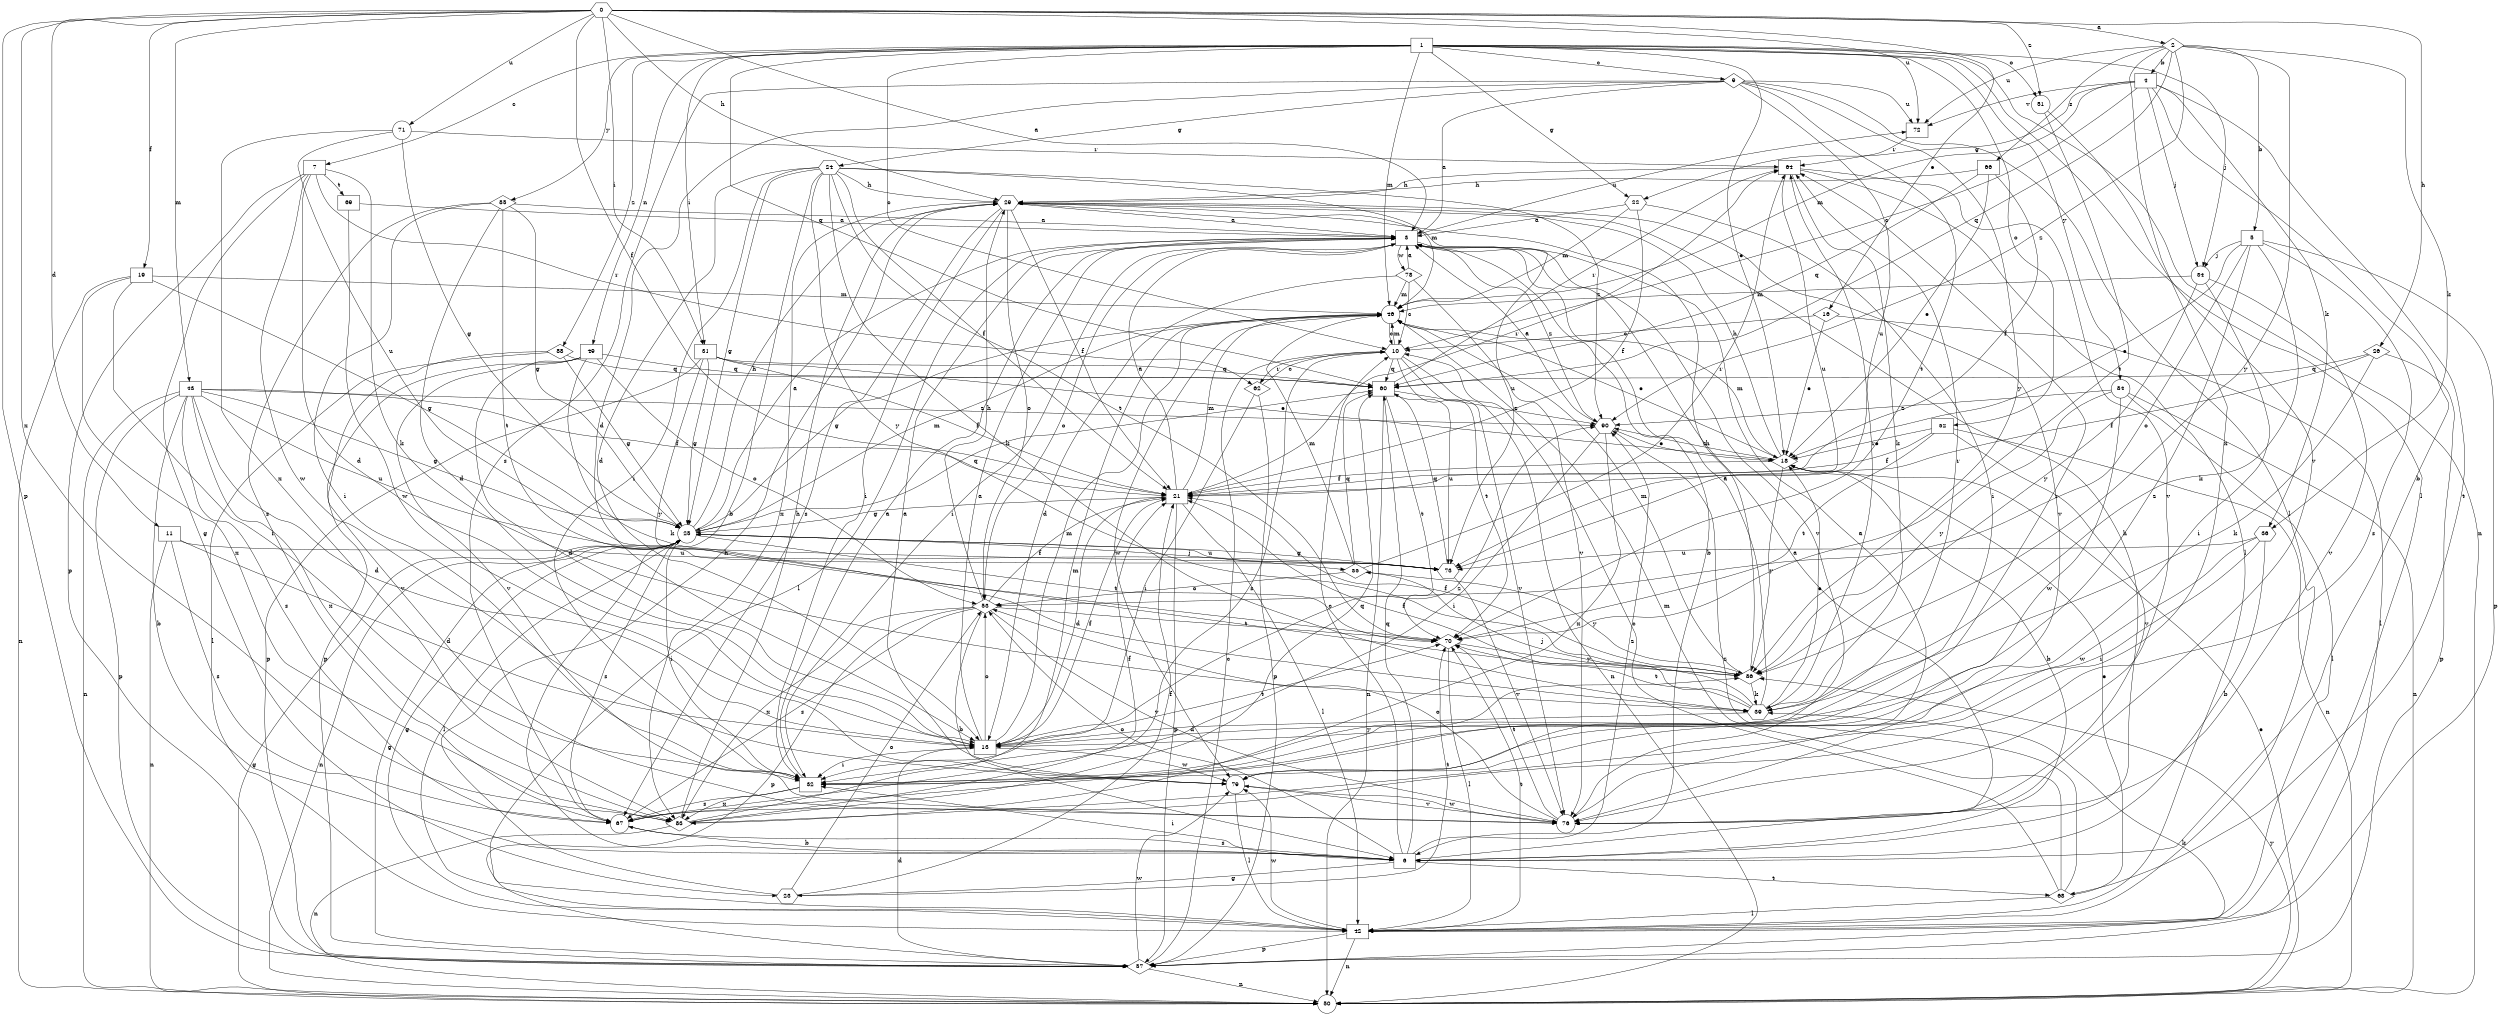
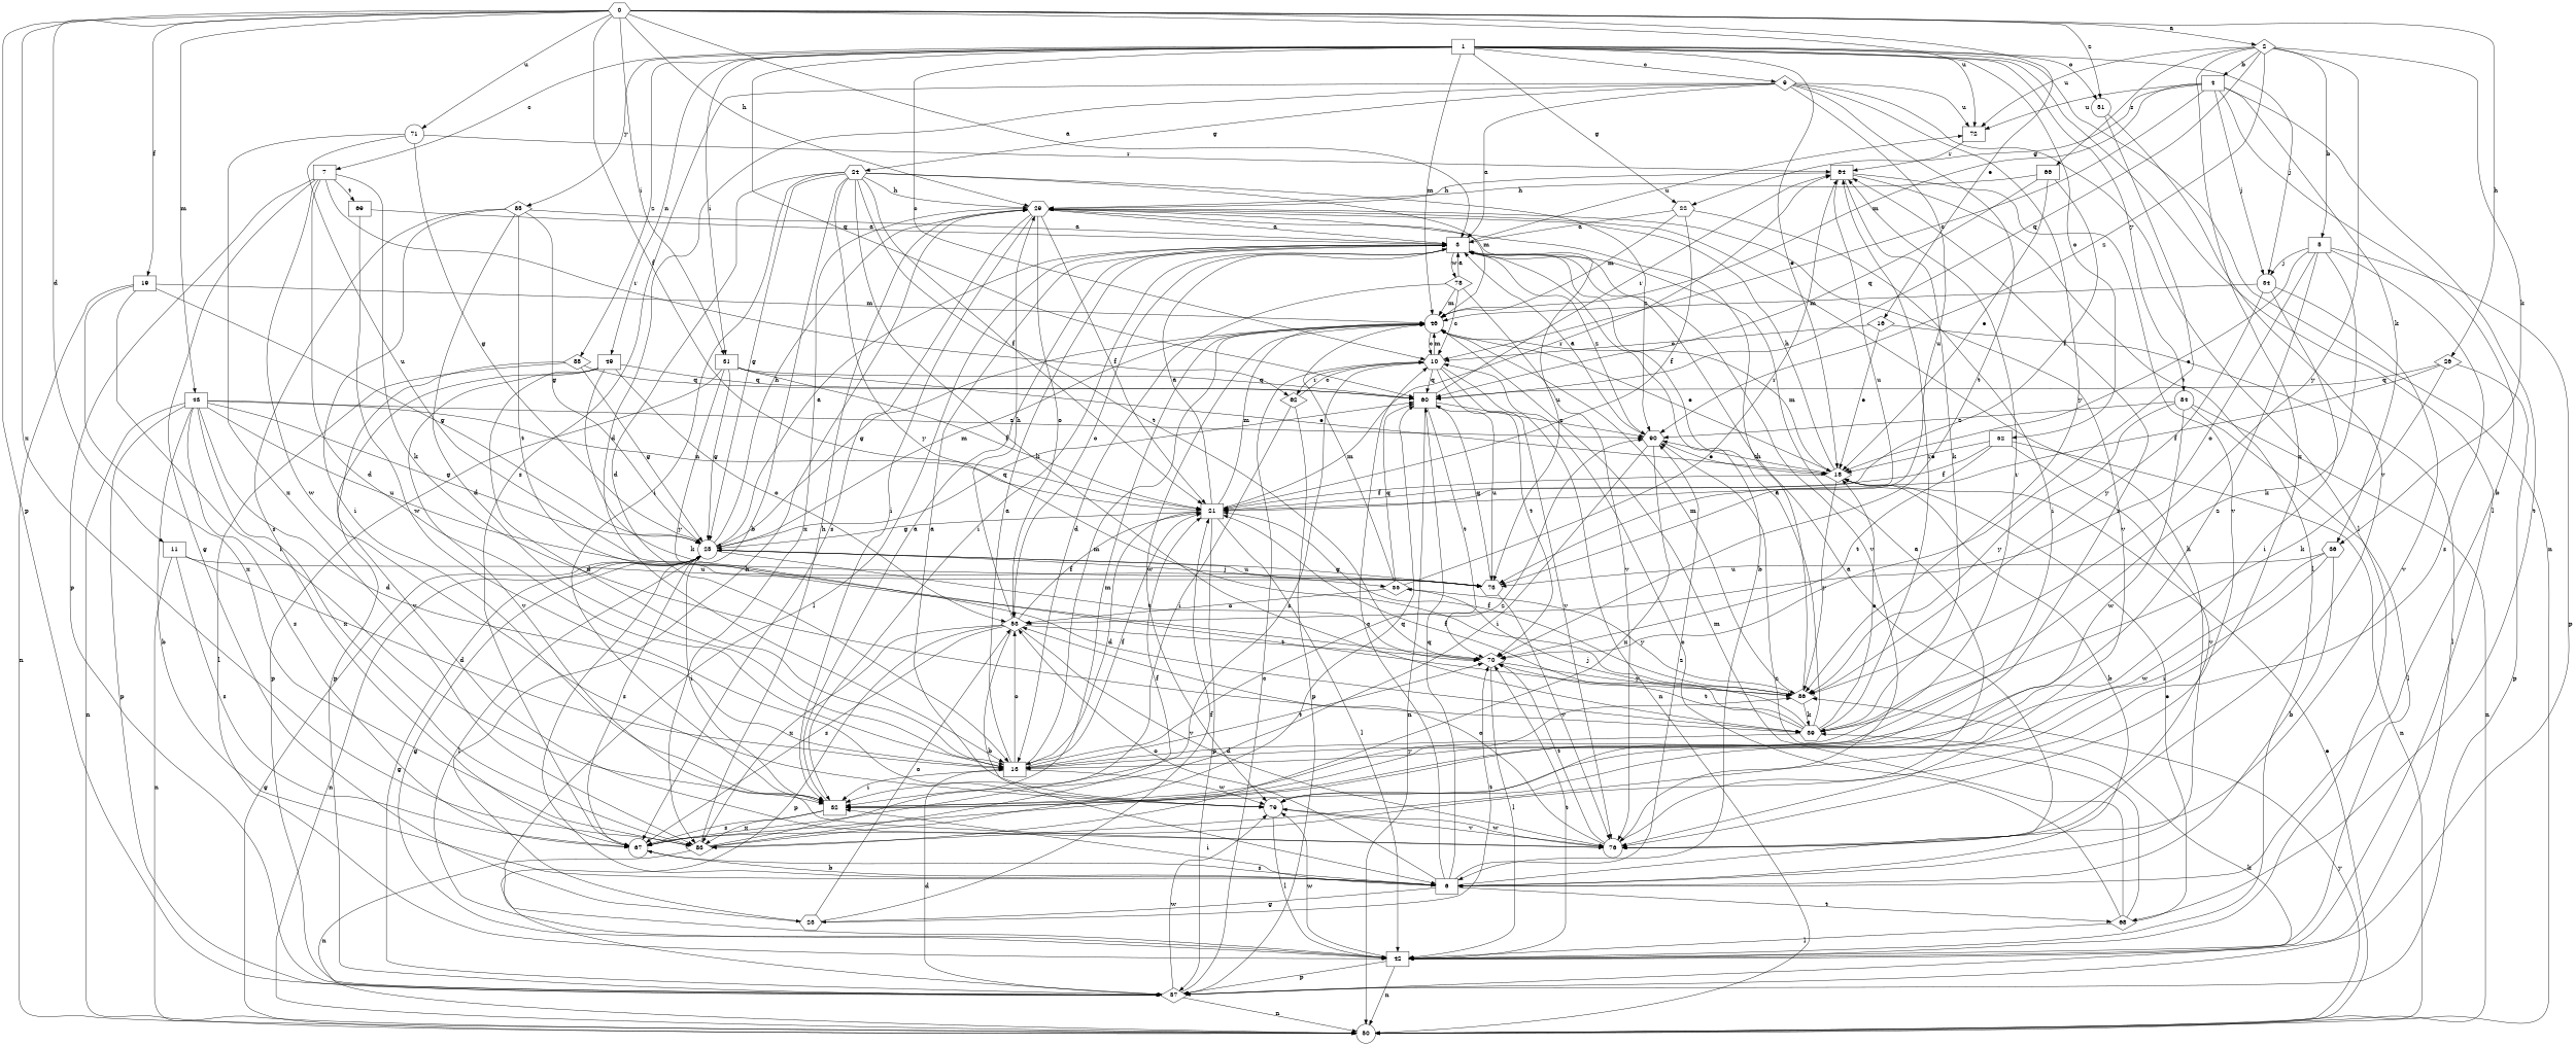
  strict digraph {
    node [shape=box]
    0 [shape=hexagon]
    2 [shape=diamond]
    3
    11
    16 [shape=diamond]
    19
    21
    26 [shape=diamond]
    29 [shape=hexagon]
    31
    43
    57 [shape=diamond]
    71 [shape=circle]
    72
    83 [shape=diamond]
    51 [shape=circle]
    60
    4
    5
    36 [shape=hexagon]
    66
    86 [shape=diamond]
    90 [shape=hexagon]
    42
    6
    32
    53 [shape=diamond]
    76 [shape=circle]
    78 [shape=diamond]
    50 [shape=circle]
    13
    67 [shape=circle]
    73 [shape=hexagon]
    10 [shape=hexagon]
    18 [shape=diamond]
    46 [shape=circle]
    25 [shape=circle]
    64
    39 [shape=hexagon]
    79 [shape=circle]
    88 [shape=diamond]
    1
    7
    9 [shape=diamond]
    22 [shape=hexagon]
    34 [shape=circle]
    49
    52
    84 [shape=circle]
    85 [shape=diamond]
    23 [shape=hexagon]
    62 [shape=diamond]
    69
    24 [shape=hexagon]
    70 [shape=diamond]
    68 [shape=diamond]
    35 [shape=diamond]
    0 -> 2 [label=a]
    0 -> 3 [label=a]
    0 -> 11 [label=d]
    0 -> 16 [label=e]
    0 -> 19 [label=f]
    0 -> 21 [label=f]
    0 -> 26 [label=h]
    0 -> 29 [label=h]
    0 -> 31 [label=i]
    0 -> 43 [label=m]
    0 -> 57 [label=p]
    0 -> 71 [label=u]
    0 -> 72 [label=u]
    0 -> 83 [label=x]
    0 -> 51 [label=z]
    2 -> 72 [label=u]
    2 -> 83 [label=x]
    2 -> 60 [label=q]
    2 -> 4 [label=b]
    2 -> 5 [label=b]
    2 -> 36 [label=k]
    2 -> 66 [label=s]
    2 -> 86 [label=y]
    2 -> 90 [label=z]
    3 -> 72 [label=u]
    3 -> 90 [label=z]
    3 -> 42 [label=l]
    3 -> 6 [label=b]
    3 -> 32 [label=i]
    3 -> 53 [label=o]
    3 -> 76 [label=v]
    3 -> 78 [label=w]
    11 -> 50 [label=n]
    11 -> 13 [label=d]
    11 -> 67 [label=s]
    11 -> 73 [label=u]
    16 -> 42 [label=l]
    16 -> 10 [label=c]
    16 -> 18 [label=e]
    19 -> 83 [label=x]
    19 -> 32 [label=i]
    19 -> 50 [label=n]
    19 -> 46 [label=m]
    19 -> 25 [label=g]
    21 -> 3 [label=a]
    21 -> 57 [label=p]
    21 -> 42 [label=l]
    21 -> 13 [label=d]
    21 -> 46 [label=m]
    21 -> 25 [label=g]
    21 -> 64 [label=r]
    26 -> 21 [label=f]
    26 -> 57 [label=p]
    26 -> 60 [label=q]
    26 -> 39 [label=k]
    29 -> 3 [label=a]
    29 -> 21 [label=f]
    29 -> 83 [label=x]
    29 -> 32 [label=i]
    29 -> 53 [label=o]
    29 -> 76 [label=v]
    29 -> 67 [label=s]
    29 -> 73 [label=u]
    31 -> 21 [label=f]
    31 -> 57 [label=p]
    31 -> 60 [label=q]
    31 -> 86 [label=y]
    31 -> 18 [label=e]
    31 -> 25 [label=g]
-   43 -> 21 [label=f]
+   43 -> 21 [label=n]
    43 -> 57 [label=p]
    43 -> 83 [label=x]
    43 -> 90 [label=z]
    43 -> 6 [label=b]
    43 -> 50 [label=n]
    43 -> 13 [label=d]
    43 -> 67 [label=s]
    43 -> 73 [label=u]
    43 -> 25 [label=g]
    57 -> 50 [label=n]
    57 -> 13 [label=d]
    57 -> 10 [label=c]
    57 -> 25 [label=g]
    57 -> 39 [label=k]
    57 -> 79 [label=w]
    71 -> 83 [label=x]
    71 -> 73 [label=u]
    71 -> 25 [label=g]
    71 -> 64 [label=r]
    72 -> 64 [label=r]
    83 -> 21 [label=f]
    83 -> 29 [label=h]
    83 -> 60 [label=q]
    83 -> 50 [label=n]
    83 -> 46 [label=m]
    51 -> 76 [label=v]
    51 -> 70 [label=t]
    60 -> 90 [label=z]
    60 -> 50 [label=n]
    60 -> 73 [label=u]
    60 -> 64 [label=r]
    60 -> 70 [label=t]
-   4 -> 72 [label=v]
+   4 -> 72 [label=u]
    4 -> 36 [label=k]
    4 -> 6 [label=b]
    4 -> 10 [label=c]
    4 -> 46 [label=m]
    4 -> 22 [label=g]
    4 -> 34 [label=j]
    4 -> 68 [label=t]
    5 -> 57 [label=p]
    5 -> 53 [label=o]
    5 -> 13 [label=z]
    5 -> 67 [label=s]
    5 -> 18 [label=e]
    5 -> 39 [label=k]
    5 -> 34 [label=j]
    36 -> 6 [label=b]
    36 -> 32 [label=i]
    36 -> 73 [label=u]
    36 -> 79 [label=w]
    66 -> 21 [label=f]
    66 -> 29 [label=h]
    66 -> 60 [label=q]
    66 -> 18 [label=e]
    86 -> 21 [label=f]
    86 -> 29 [label=h]
    86 -> 46 [label=m]
    86 -> 39 [label=k]
    90 -> 3 [label=a]
    90 -> 83 [label=x]
    90 -> 32 [label=i]
    90 -> 18 [label=e]
    42 -> 57 [label=p]
    42 -> 50 [label=n]
    42 -> 25 [label=g]
    42 -> 79 [label=w]
    42 -> 70 [label=t]
    6 -> 3 [label=a]
    6 -> 29 [label=h]
    6 -> 60 [label=q]
    6 -> 90 [label=z]
    6 -> 32 [label=i]
    6 -> 53 [label=o]
    6 -> 67 [label=s]
    6 -> 10 [label=c]
    6 -> 23 [label=g]
    6 -> 68 [label=t]
    32 -> 3 [label=a]
    32 -> 83 [label=x]
    32 -> 86 [label=y]
    32 -> 67 [label=s]
    53 -> 21 [label=f]
    53 -> 29 [label=h]
    53 -> 57 [label=p]
    53 -> 83 [label=x]
    53 -> 6 [label=b]
    53 -> 76 [label=v]
    53 -> 67 [label=s]
    53 -> 70 [label=t]
    76 -> 3 [label=a]
    76 -> 53 [label=o]
    76 -> 79 [label=w]
    76 -> 70 [label=t]
    78 -> 3 [label=a]
    78 -> 76 [label=v]
    78 -> 13 [label=d]
    78 -> 10 [label=c]
    78 -> 46 [label=m]
    50 -> 86 [label=y]
    50 -> 18 [label=e]
    50 -> 25 [label=g]
    13 -> 3 [label=a]
    13 -> 21 [label=f]
    13 -> 90 [label=z]
    13 -> 32 [label=i]
    13 -> 53 [label=o]
    13 -> 46 [label=m]
    13 -> 64 [label=r]
    13 -> 79 [label=w]
    13 -> 70 [label=t]
    67 -> 6 [label=b]
    67 -> 64 [label=r]
    73 -> 60 [label=q]
    73 -> 76 [label=v]
    73 -> 25 [label=g]
    10 -> 60 [label=q]
    10 -> 76 [label=v]
    10 -> 50 [label=n]
    10 -> 67 [label=s]
    10 -> 46 [label=m]
    10 -> 62 [label=r]
    10 -> 70 [label=t]
    18 -> 21 [label=f]
    18 -> 29 [label=h]
    18 -> 86 [label=y]
    18 -> 90 [label=z]
    18 -> 6 [label=b]
    18 -> 46 [label=m]
    46 -> 10 [label=c]
    46 -> 18 [label=e]
    46 -> 25 [label=g]
    46 -> 79 [label=w]
    25 -> 3 [label=a]
    25 -> 29 [label=h]
    25 -> 60 [label=q]
    25 -> 42 [label=l]
    25 -> 32 [label=i]
    25 -> 50 [label=n]
    25 -> 67 [label=s]
    25 -> 73 [label=u]
    25 -> 46 [label=m]
    25 -> 70 [label=t]
    25 -> 35 [label=j]
    64 -> 29 [label=h]
    64 -> 42 [label=l]
    64 -> 76 [label=v]
    64 -> 73 [label=u]
    64 -> 39 [label=k]
    39 -> 3 [label=a]
    39 -> 21 [label=f]
    39 -> 13 [label=d]
    39 -> 18 [label=e]
    39 -> 64 [label=r]
    39 -> 70 [label=t]
    39 -> 35 [label=j]
    79 -> 3 [label=a]
    79 -> 42 [label=l]
    79 -> 76 [label=v]
    88 -> 60 [label=q]
    88 -> 42 [label=l]
    88 -> 76 [label=v]
    88 -> 25 [label=g]
    1 -> 31 [label=i]
    1 -> 51 [label=o]
    1 -> 60 [label=q]
    1 -> 42 [label=l]
    1 -> 50 [label=n]
    1 -> 10 [label=c]
    1 -> 18 [label=e]
    1 -> 46 [label=m]
    1 -> 88 [label=z]
    1 -> 7 [label=c]
    1 -> 9 [label=c]
    1 -> 22 [label=g]
    1 -> 34 [label=j]
    1 -> 49 [label=n]
    1 -> 52 [label=o]
    1 -> 84 [label=y]
    1 -> 85 [label=y]
    7 -> 57 [label=p]
    7 -> 13 [label=d]
    7 -> 39 [label=k]
    7 -> 79 [label=w]
    7 -> 23 [label=g]
    7 -> 62 [label=r]
    7 -> 69 [label=t]
    9 -> 3 [label=a]
    9 -> 72 [label=u]
    9 -> 86 [label=y]
    9 -> 42 [label=l]
    9 -> 13 [label=d]
    9 -> 67 [label=s]
    9 -> 73 [label=u]
    9 -> 24 [label=g]
    9 -> 70 [label=t]
    22 -> 3 [label=a]
    22 -> 21 [label=f]
    22 -> 32 [label=i]
    22 -> 46 [label=m]
    34 -> 86 [label=y]
    34 -> 32 [label=i]
    34 -> 76 [label=v]
    34 -> 46 [label=m]
    49 -> 57 [label=p]
    49 -> 60 [label=q]
    49 -> 53 [label=o]
    49 -> 76 [label=v]
    49 -> 13 [label=d]
    49 -> 39 [label=k]
    52 -> 21 [label=f]
    52 -> 76 [label=v]
    52 -> 50 [label=n]
    52 -> 18 [label=e]
    52 -> 70 [label=t]
    84 -> 86 [label=y]
    84 -> 90 [label=z]
    84 -> 42 [label=l]
    84 -> 50 [label=n]
    84 -> 79 [label=w]
    85 -> 3 [label=a]
    85 -> 32 [label=i]
    85 -> 13 [label=d]
    85 -> 67 [label=s]
    85 -> 25 [label=g]
    85 -> 70 [label=t]
    23 -> 21 [label=f]
    23 -> 29 [label=h]
    23 -> 53 [label=o]
    23 -> 70 [label=t]
    62 -> 57 [label=p]
    62 -> 32 [label=i]
    62 -> 10 [label=c]
    69 -> 3 [label=a]
    69 -> 79 [label=w]
    24 -> 21 [label=f]
    24 -> 29 [label=h]
    24 -> 86 [label=y]
    24 -> 90 [label=z]
    24 -> 6 [label=b]
    24 -> 32 [label=i]
    24 -> 13 [label=d]
    24 -> 46 [label=m]
    24 -> 25 [label=g]
    24 -> 39 [label=k]
    24 -> 70 [label=t]
    70 -> 86 [label=y]
    70 -> 42 [label=l]
    68 -> 90 [label=z]
    68 -> 42 [label=l]
    68 -> 10 [label=c]
    68 -> 18 [label=e]
    68 -> 46 [label=m]
    35 -> 60 [label=q]
    35 -> 86 [label=y]
    35 -> 53 [label=o]
    35 -> 46 [label=m]
    35 -> 64 [label=r]
  }
